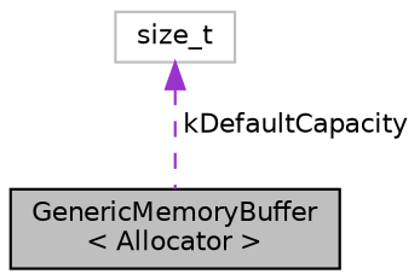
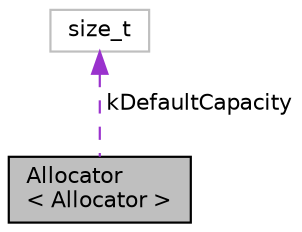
  digraph {
    fontname="DejaVu Sans"
    node [fontname="DejaVu Sans" fontsize=10 shape=record style=filled]
-   n1 [color=black fillcolor=grey75 fontcolor=black height=0.2 label="GenericMemoryBuffer\l\< Allocator \>" width=0.4]
+   n1 [color=black fillcolor=grey75 fontcolor=black height=0.2 label="Allocator\l\< Allocator \>" width=0.4]
    n2 [color=grey75 fillcolor=white height=0.2 label=size_t width=0.4]
    n2 -> n1 [color=darkorchid3 dir=back fontname="DejaVu Sans" fontsize=10 label=" kDefaultCapacity" labelfontname=Helvetica labelfontsize=10 style=dashed]
  }
